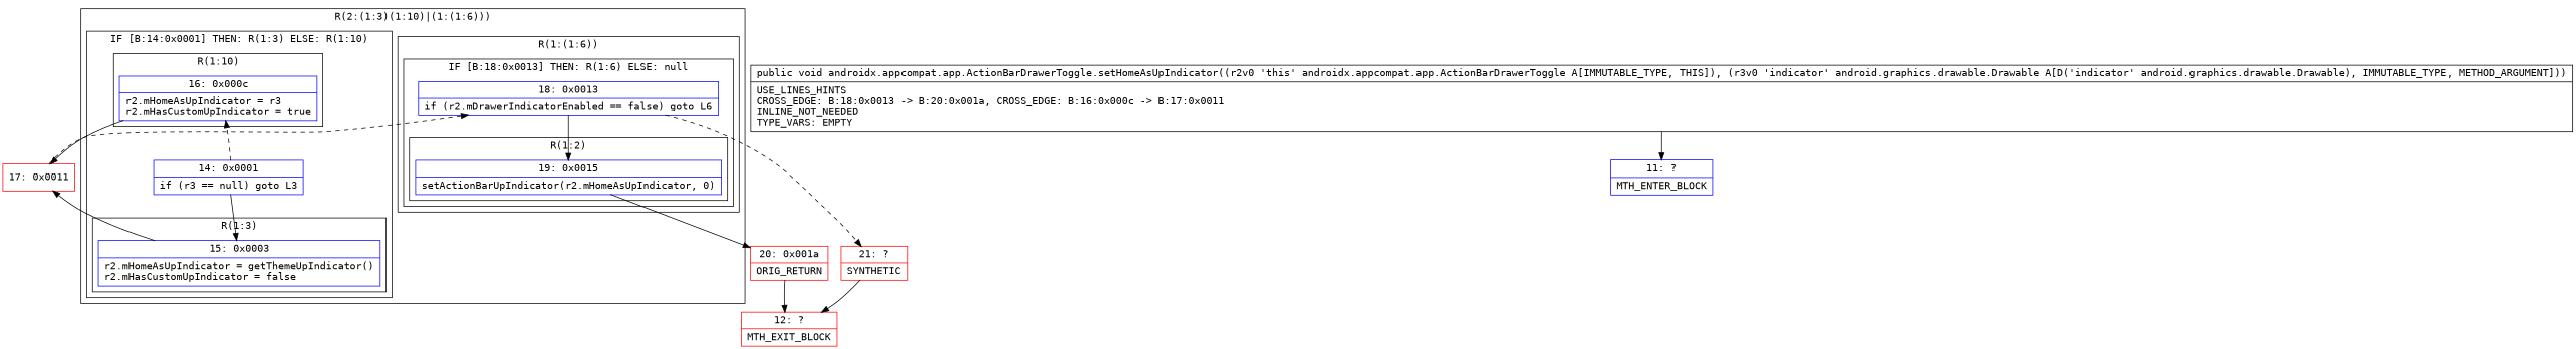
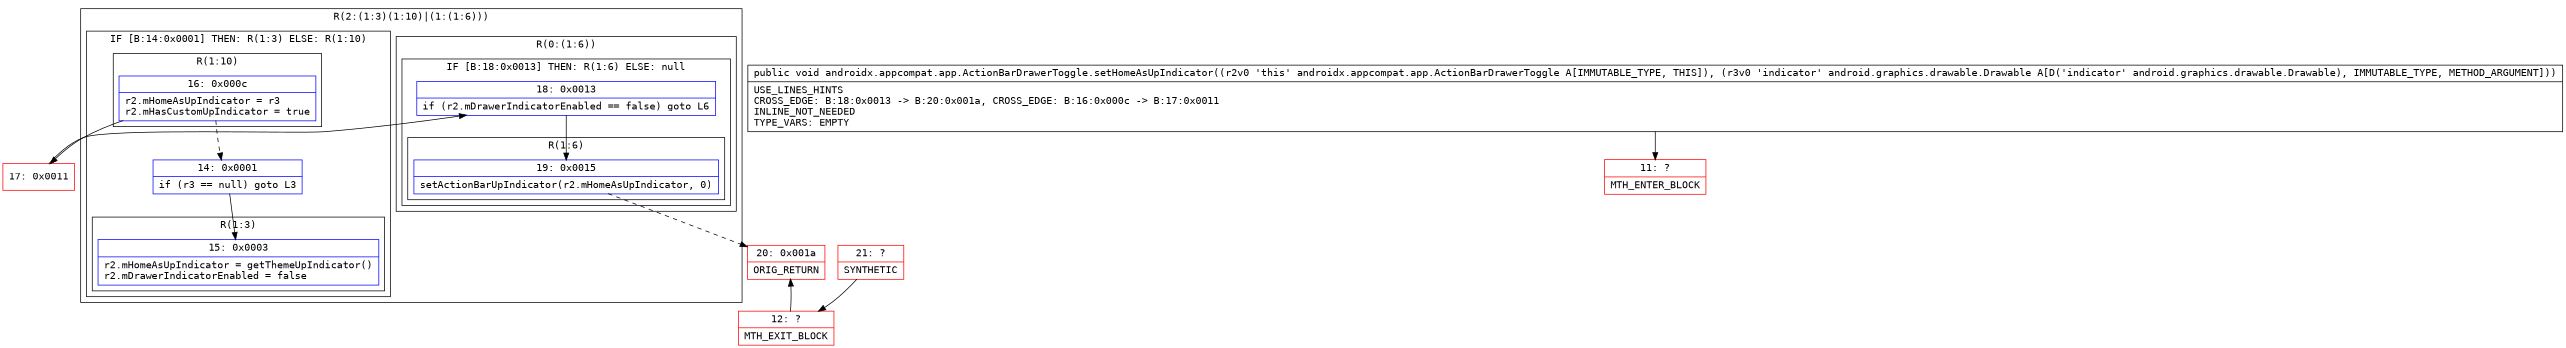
  digraph {
    fontname="DejaVu Sans Mono"
    node [color=blue fontname="DejaVu Sans Mono" shape=record]
    edge [fontname="DejaVu Sans Mono"]
-   n1 [label="{15\:\ 0x0003|r2.mHomeAsUpIndicator = getThemeUpIndicator()\lr2.mHasCustomUpIndicator = false\l}"]
+   n1 [label="{15\:\ 0x0003|r2.mHomeAsUpIndicator = getThemeUpIndicator()\lr2.mDrawerIndicatorEnabled = false\l}"]
    n2 [label="{16\:\ 0x000c|r2.mHomeAsUpIndicator = r3\lr2.mHasCustomUpIndicator = true\l}"]
    n3 [label="{14\:\ 0x0001|if (r3 == null) goto L3\l}"]
    n4 [label="{19\:\ 0x0015|setActionBarUpIndicator(r2.mHomeAsUpIndicator, 0)\l}"]
    n5 [label="{18\:\ 0x0013|if (r2.mDrawerIndicatorEnabled == false) goto L6\l}"]
    n6 [color=red label="{17\:\ 0x0011}"]
    n7 [color=red label="{20\:\ 0x001a|ORIG_RETURN\l}"]
    n8 [color=red label="{21\:\ ?|SYNTHETIC\l}"]
    n9 [color=red label="{12\:\ ?|MTH_EXIT_BLOCK\l}"]
-   n10 [label="{11\:\ ?|MTH_ENTER_BLOCK\l}"]
+   n10 [color=red label="{11\:\ ?|MTH_ENTER_BLOCK\l}"]
    n11 [label="{public void androidx.appcompat.app.ActionBarDrawerToggle.setHomeAsUpIndicator((r2v0 'this' androidx.appcompat.app.ActionBarDrawerToggle A[IMMUTABLE_TYPE, THIS]), (r3v0 'indicator' android.graphics.drawable.Drawable A[D('indicator' android.graphics.drawable.Drawable), IMMUTABLE_TYPE, METHOD_ARGUMENT]))  | USE_LINES_HINTS\lCROSS_EDGE: B:18:0x0013 \-\> B:20:0x001a, CROSS_EDGE: B:16:0x000c \-\> B:17:0x0011\lINLINE_NOT_NEEDED\lTYPE_VARS: EMPTY\l}" color=""]
    subgraph cluster_1 {
      label="R(2:(1:3)(1:10)|(1:(1:6)))"
      subgraph cluster_2 {
        label="IF [B:14:0x0001] THEN: R(1:3) ELSE: R(1:10)"
        n3
        subgraph cluster_3 {
          label="R(1:3)"
          n1
        }
        subgraph cluster_4 {
          label="R(1:10)"
          n2
        }
      }
      subgraph cluster_5 {
-       label="R(1:(1:6))"
+       label="R(0:(1:6))"
        subgraph cluster_6 {
          label="IF [B:18:0x0013] THEN: R(1:6) ELSE: null"
          n5
          subgraph cluster_7 {
-           label="R(1:2)"
+           label="R(1:6)"
            n4
          }
        }
      }
    }
-   n1 -> n6
    n2 -> n6
    n3 -> n1
-   n3 -> n2 [style=dashed]
-   n4 -> n7
+   n2 -> n3 [style=dashed]
+   n4 -> n7 [style=dashed]
    n5 -> n4
-   n5 -> n8 [style=dashed]
-   n6 -> n5 [style=dashed]
-   n7 -> n9
+   n6 -> n5
+   n9 -> n7
    n8 -> n9
    n11 -> n10
  }
